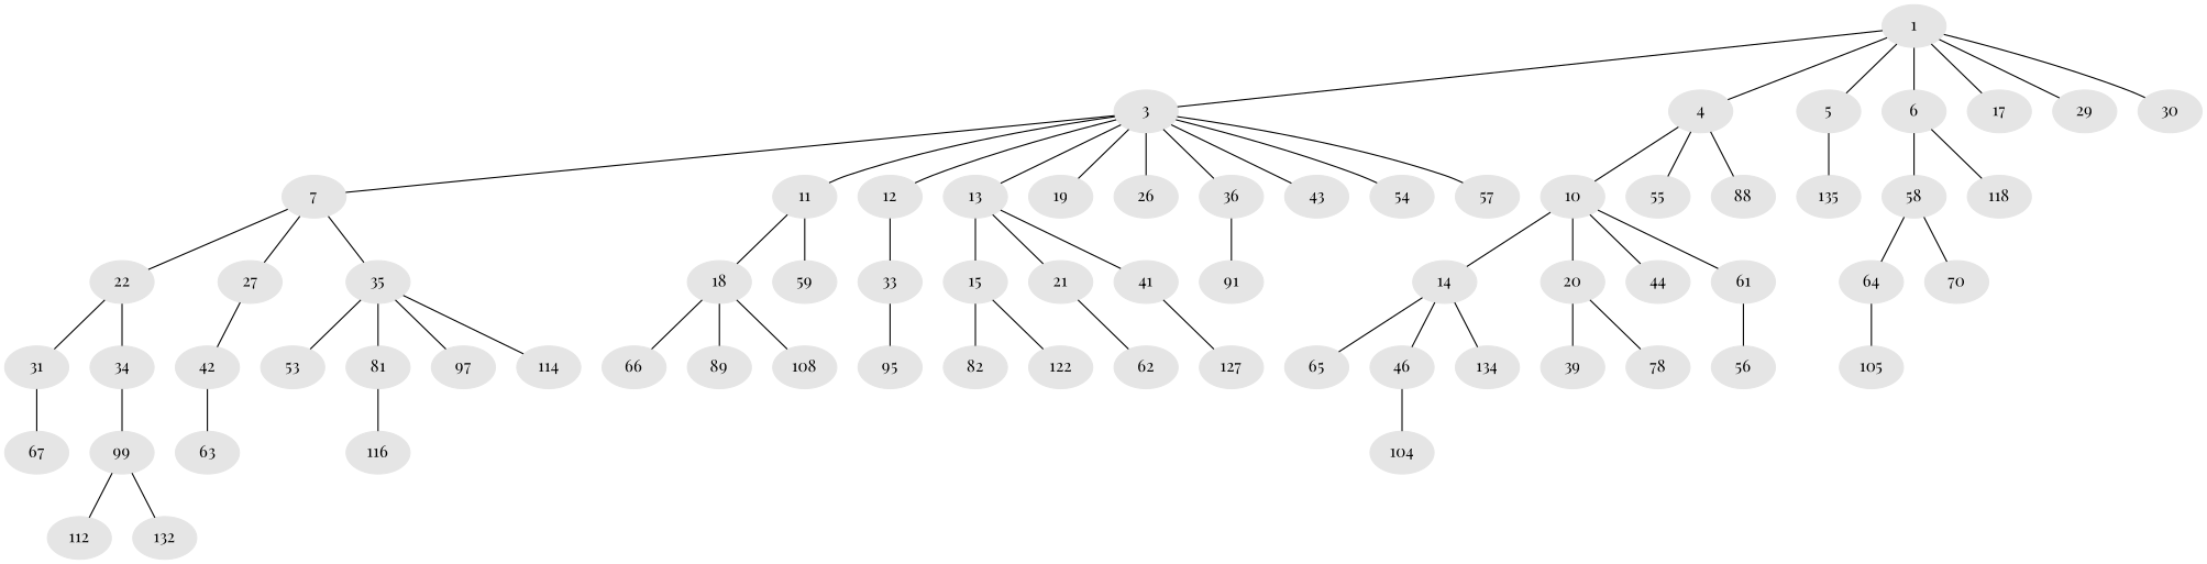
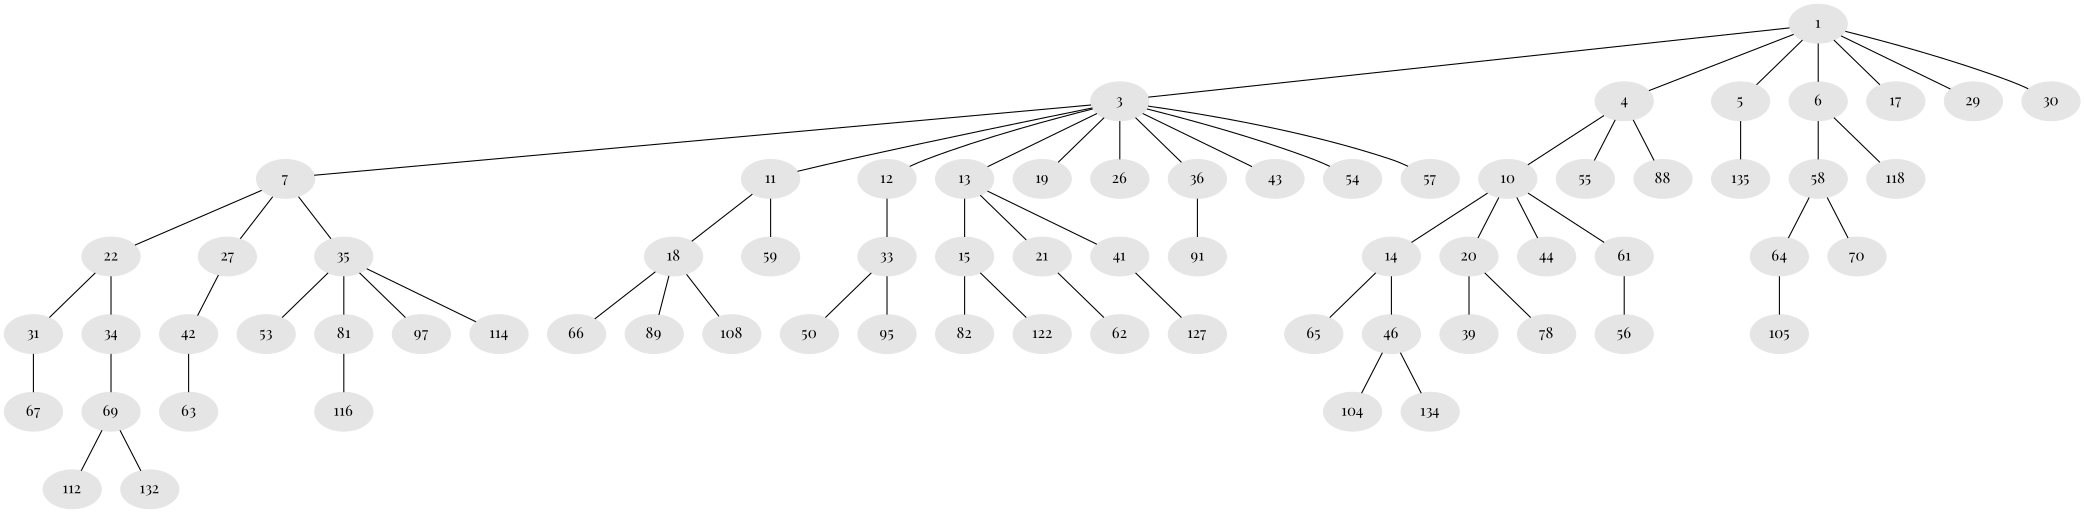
  graph {
    fontname="Playfair Display"
    node [color=gray90 fontname="Playfair Display" style=filled]
    edge [fontname="Playfair Display"]
    1 [super="+2"]
    3 [super="+8"]
    4
    5
    6
    17 [super="+24"]
    29 [super="+123+96"]
    30 [super="+77"]
    7
    11 [super="+100+128+137+120+16"]
    12 [super="+85"]
    13 [super="+48+90+111"]
    19
    26 [super="+74+49+93"]
    36 [super="+76+37+106"]
    43 [super="+117"]
    54
    57 [super="+119+71"]
    10
    55 [super="+140+80"]
    88
    135
    58
    118
    22
    27 [super="+101+125"]
    35 [super="+113+82+51+73"]
    18
    59
    33
    15 [super="+28+109"]
    21 [super="+46"]
    41 [super="+60+107"]
    91
    14 [super="+32+40"]
    20 [super="+84+38+23"]
    44
    61
    64
    70 [super="+87"]
    31
    34
    42
    53 [super="+94+115"]
    81
    97 [super="+121"]
    114
    65
    n49 [label=46]
    39
    78
    56 [super="+68"]
    66
    89
    108 [super="+136"]
+   50
    95
    n58 [label=82]
    122
    62
    127
    104
    134
    67
-   69 [super="+75" label=99]
+   69 [super="+75"]
    63
    112
    132
    116
    105
    1 -- 3
    1 -- 4
    1 -- 5
    1 -- 6
    1 -- 17
    1 -- 29
    1 -- 30
    3 -- 7
    3 -- 11
    3 -- 12
    3 -- 13
    3 -- 19
    3 -- 26
    3 -- 36
    3 -- 43
    3 -- 54
    3 -- 57
    4 -- 10
    4 -- 55
    4 -- 88
    5 -- 135
    6 -- 58
    6 -- 118
    7 -- 22
    7 -- 27
    7 -- 35
    11 -- 18
    11 -- 59
    12 -- 33
    13 -- 15
    13 -- 21
    13 -- 41
    36 -- 91
    10 -- 14
    10 -- 20
    10 -- 44
    10 -- 61
    58 -- 64
    58 -- 70
    22 -- 31
    22 -- 34
    27 -- 42
    35 -- 53
    35 -- 81
    35 -- 97
    35 -- 114
    18 -- 66
    18 -- 89
    18 -- 108
+   33 -- 50
    33 -- 95
    15 -- n58
    15 -- 122
    21 -- 62
    41 -- 127
    14 -- 65
    14 -- n49
    20 -- 39
    20 -- 78
    61 -- 56
    64 -- 105
    31 -- 67
    34 -- 69
    42 -- 63
    81 -- 116
    n49 -- 104
-   14 -- 134
+   n49 -- 134
    69 -- 112
    69 -- 132
  }
